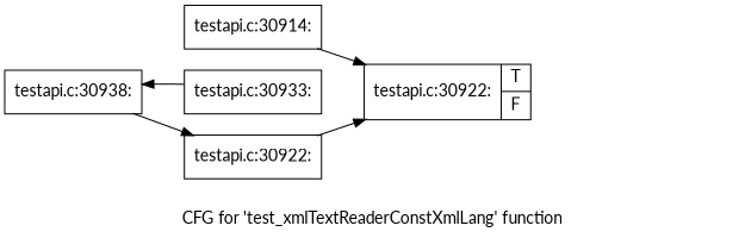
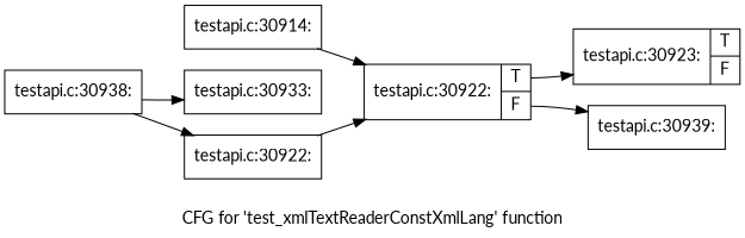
  digraph {
    fontname=Lato
    label="CFG for 'test_xmlTextReaderConstXmlLang' function"
    rankdir=LR
    node [fontname=Lato shape=record]
    edge [fontname=Lato]
    n1 [label="{testapi.c:30914:}"]
    n2 [label="{testapi.c:30922:|{<s0>T|<s1>F}}"]
+   n3 [label="{testapi.c:30923:|{<s0>T|<s1>F}}"]
+   n4 [label="{testapi.c:30939:}"]
    n5 [label="{testapi.c:30933:}"]
    n6 [label="{testapi.c:30938:}"]
    n7 [label="{testapi.c:30922:}"]
    n1 -> n2
-   n5 -> n6
+   n2 -> n3 [tailport=s0]
+   n2 -> n4 [tailport=s1]
+   n6 -> n5
    n6 -> n7
    n7 -> n2
  }
